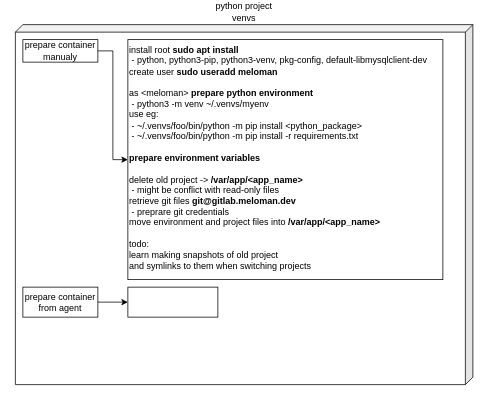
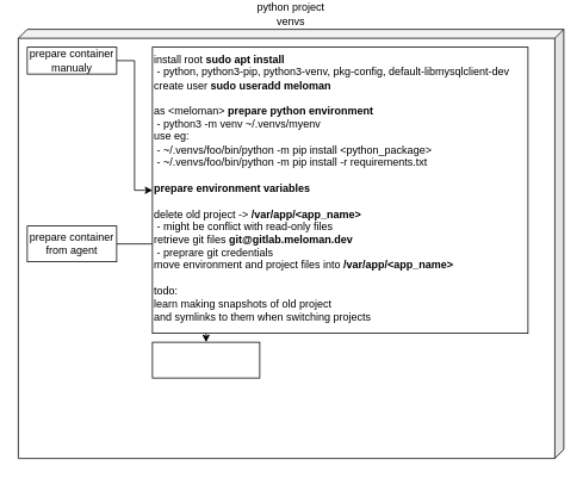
  <mxCell id="0" />
  <mxCell id="1" parent="0" />
  <mxCell id="2" value="python project&lt;br&gt;venvs" style="shape=cube;whiteSpace=wrap;html=1;boundedLbl=1;backgroundOutline=1;darkOpacity=0.05;darkOpacity2=0.1;size=10;flipH=1;verticalAlign=bottom;align=center;labelPosition=center;verticalLabelPosition=top;" vertex="1" parent="1"><mxGeometry x="20" y="20" width="610" height="480" as="geometry" /></mxCell>
  <mxCell id="3" value="" style="edgeStyle=orthogonalEdgeStyle;rounded=0;orthogonalLoop=1;jettySize=auto;html=1;" edge="1" parent="1" source="4" target="7"><mxGeometry relative="1" as="geometry" /></mxCell>
  <mxCell id="4" value="prepare container&lt;br&gt;manualy" style="rounded=0;whiteSpace=wrap;html=1;" vertex="1" parent="1"><mxGeometry x="30" y="40" width="100" height="30" as="geometry" /></mxCell>
  <mxCell id="5" value="" style="edgeStyle=orthogonalEdgeStyle;rounded=0;orthogonalLoop=1;jettySize=auto;html=1;" edge="1" parent="1" source="6" target="8"><mxGeometry relative="1" as="geometry" /></mxCell>
- <mxCell id="6" value="prepare container from agent" style="rounded=0;whiteSpace=wrap;html=1;" vertex="1" parent="1"><mxGeometry x="30" y="370" width="100" height="40" as="geometry" /></mxCell>
+ <mxCell id="6" value="prepare container from agent" style="rounded=0;whiteSpace=wrap;html=1;" vertex="1" parent="1"><mxGeometry x="30" y="240" width="100" height="40" as="geometry" /></mxCell>
  <mxCell id="7" value="&lt;div style=&quot;&quot;&gt;&lt;span style=&quot;background-color: initial;&quot;&gt;install root &lt;b&gt;sudo apt install&lt;/b&gt;&amp;nbsp;&lt;/span&gt;&lt;/div&gt;&amp;nbsp;- python, python3-pip, python3-venv, pkg-config, default-libmysqlclient-dev&lt;br&gt;create user&amp;nbsp;&lt;b&gt;sudo useradd meloman&lt;/b&gt;&lt;br&gt;&lt;br&gt;as &amp;lt;meloman&amp;gt; &lt;b&gt;prepare python environment&lt;/b&gt;&lt;br&gt;&amp;nbsp;-&amp;nbsp;python3 -m venv ~/.venvs/myenv&lt;br&gt;use eg:&lt;br&gt;&amp;nbsp;-&amp;nbsp;~/.venvs/foo/bin/python -m pip install &amp;lt;python_package&amp;gt;&lt;br&gt;&amp;nbsp;- ~/.venvs/foo/bin/python -m pip install -r requirements.txt&lt;br&gt;&lt;br&gt;&lt;b&gt;prepare environment variables&lt;/b&gt;&lt;br&gt;&lt;br&gt;delete old project -&amp;gt;&amp;nbsp;&lt;b style=&quot;border-color: var(--border-color);&quot;&gt;/var/app/&amp;lt;app_name&amp;gt;&lt;br&gt;&lt;/b&gt;&amp;nbsp;- might be conflict with read-only files&lt;br&gt;retrieve git files &lt;b&gt;git@gitlab.meloman.dev&lt;br&gt;&lt;/b&gt;&amp;nbsp;- preprare git credentials&lt;br&gt;move environment and project files into &lt;b&gt;/var/app/&amp;lt;app_name&amp;gt;&lt;br&gt;&lt;/b&gt;&lt;br&gt;todo:&lt;br&gt;learn making snapshots of old project&lt;br&gt;and symlinks to them when switching projects" style="rounded=0;whiteSpace=wrap;html=1;align=left;verticalAlign=top;" vertex="1" parent="1"><mxGeometry x="170" y="40" width="420" height="320" as="geometry" /></mxCell>
  <mxCell id="8" value="" style="whiteSpace=wrap;html=1;rounded=0;" vertex="1" parent="1"><mxGeometry x="170" y="370" width="120" height="40" as="geometry" /></mxCell>
